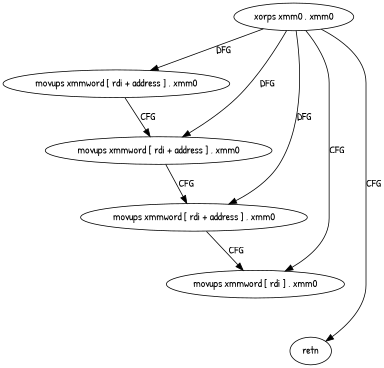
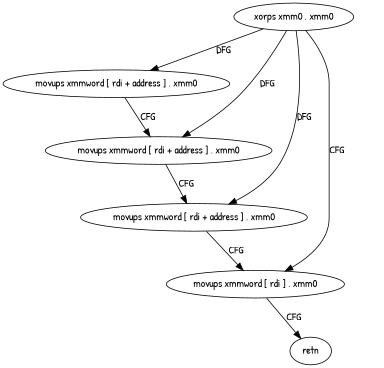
  digraph {
    fontname="Patrick Hand"
    node [fontname="Patrick Hand"]
    edge [fontname="Patrick Hand"]
    n1 [label="xorps xmm0 , xmm0"]
    n2 [label="movups xmmword [ rdi + address ] , xmm0"]
    n3 [label="movups xmmword [ rdi + address ] , xmm0"]
    n4 [label="movups xmmword [ rdi + address ] , xmm0"]
    n5 [label="movups xmmword [ rdi ] , xmm0"]
    n6 [label=retn]
    n1 -> n2 [label=DFG]
    n1 -> n3 [label=DFG]
    n1 -> n4 [label=DFG]
    n1 -> n5 [label=CFG]
    n2 -> n3 [label=CFG]
    n3 -> n4 [label=CFG]
    n4 -> n5 [label=CFG]
-   n1 -> n6 [label=CFG]
+   n5 -> n6 [label=CFG]
  }
